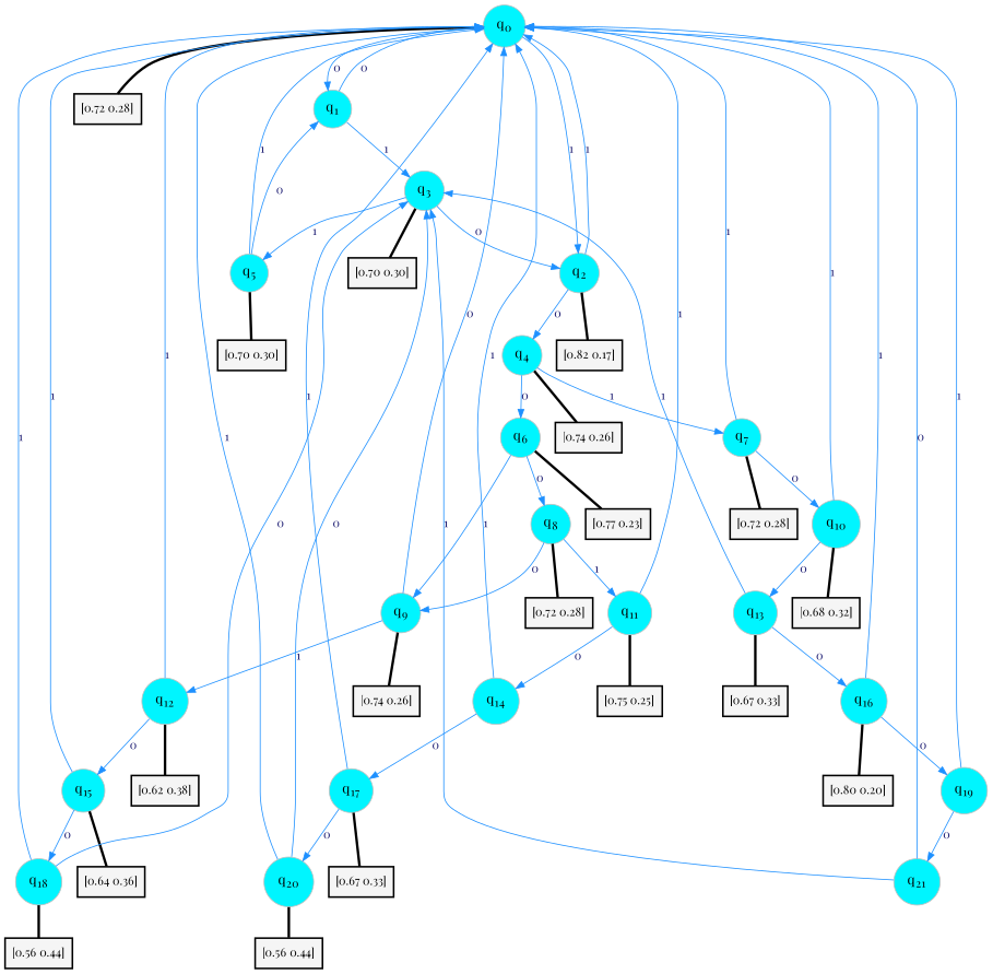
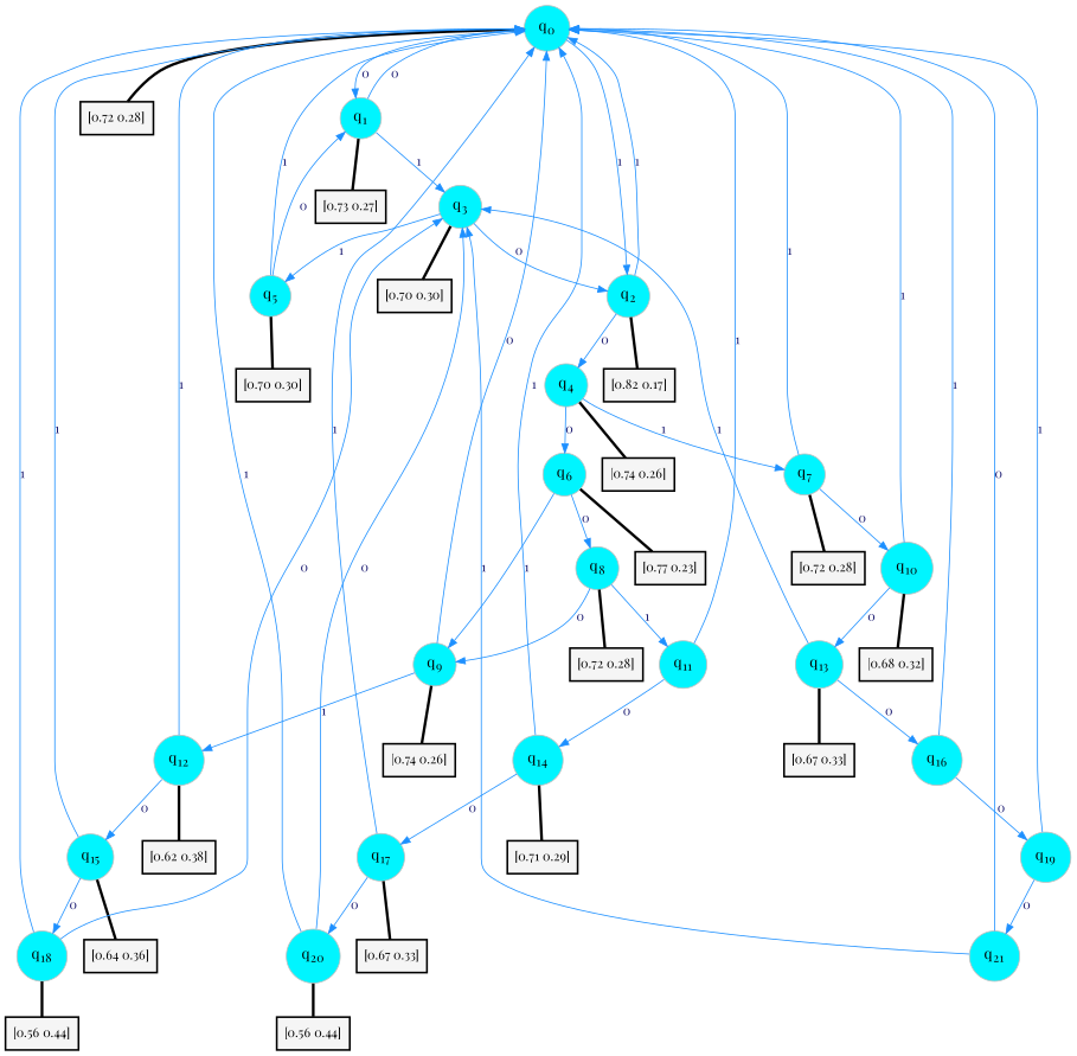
  digraph {
    fontname="Playfair Display"
    rankdir=TD
    node [color=gray fillcolor=turquoise1 fontcolor=black fontname="Playfair Display" fontsize=16 fontweight=bold shape=circle style=filled]
    edge [arrowsize=1 color=dodgerblue1 fontcolor=midnightblue fontname="Playfair Display" fontweight=bold penwidth=1 style=solid weight=20]
    n1 [label=<q<SUB>0</SUB>>]
    n2 [label=<q<SUB>1</SUB>>]
    n3 [label=<q<SUB>2</SUB>>]
    n4 [color=black fillcolor=whitesmoke fontsize=14 label="[0.72 0.28]" penwidth=2 shape=box]
    n5 [label=<q<SUB>3</SUB>>]
+   n6 [color=black fillcolor=whitesmoke fontsize=14 label="[0.73 0.27]" penwidth=2 shape=box]
    n7 [label=<q<SUB>4</SUB>>]
    n8 [color=black fillcolor=whitesmoke fontsize=14 label="[0.82 0.17]" penwidth=2 shape=box]
    n9 [label=<q<SUB>5</SUB>>]
    n10 [color=black fillcolor=whitesmoke fontsize=14 label="[0.70 0.30]" penwidth=2 shape=box]
    n11 [label=<q<SUB>6</SUB>>]
    n12 [label=<q<SUB>7</SUB>>]
    n13 [color=black fillcolor=whitesmoke fontsize=14 label="[0.74 0.26]" penwidth=2 shape=box]
    n14 [color=black fillcolor=whitesmoke fontsize=14 label="[0.70 0.30]" penwidth=2 shape=box]
    n15 [label=<q<SUB>8</SUB>>]
    n16 [label=<q<SUB>9</SUB>>]
    n17 [color=black fillcolor=whitesmoke fontsize=14 label="[0.77 0.23]" penwidth=2 shape=box]
    n18 [label=<q<SUB>10</SUB>>]
    n19 [color=black fillcolor=whitesmoke fontsize=14 label="[0.72 0.28]" penwidth=2 shape=box]
    n20 [label=<q<SUB>11</SUB>>]
    n21 [color=black fillcolor=whitesmoke fontsize=14 label="[0.72 0.28]" penwidth=2 shape=box]
    n22 [label=<q<SUB>12</SUB>>]
    n23 [color=black fillcolor=whitesmoke fontsize=14 label="[0.74 0.26]" penwidth=2 shape=box]
    n24 [label=<q<SUB>13</SUB>>]
    n25 [color=black fillcolor=whitesmoke fontsize=14 label="[0.68 0.32]" penwidth=2 shape=box]
    n26 [label=<q<SUB>14</SUB>>]
-   n27 [color=black fillcolor=whitesmoke fontsize=14 label="[0.75 0.25]" penwidth=2 shape=box]
    n28 [label=<q<SUB>15</SUB>>]
    n29 [color=black fillcolor=whitesmoke fontsize=14 label="[0.62 0.38]" penwidth=2 shape=box]
    n30 [label=<q<SUB>16</SUB>>]
    n31 [color=black fillcolor=whitesmoke fontsize=14 label="[0.67 0.33]" penwidth=2 shape=box]
    n32 [label=<q<SUB>17</SUB>>]
+   n33 [color=black fillcolor=whitesmoke fontsize=14 label="[0.71 0.29]" penwidth=2 shape=box]
    n34 [label=<q<SUB>18</SUB>>]
    n35 [color=black fillcolor=whitesmoke fontsize=14 label="[0.64 0.36]" penwidth=2 shape=box]
    n36 [label=<q<SUB>19</SUB>>]
-   n37 [color=black fillcolor=whitesmoke fontsize=14 label="[0.80 0.20]" penwidth=2 shape=box]
    n38 [label=<q<SUB>20</SUB>>]
    n39 [color=black fillcolor=whitesmoke fontsize=14 label="[0.67 0.33]" penwidth=2 shape=box]
    n40 [color=black fillcolor=whitesmoke fontsize=14 label="[0.56 0.44]" penwidth=2 shape=box]
    n41 [label=<q<SUB>21</SUB>>]
    n42 [color=black fillcolor=whitesmoke fontsize=14 label="[0.56 0.44]" penwidth=2 shape=box]
    n1 -> n2 [label=0]
    n1 -> n3 [label=1]
    n1 -> n4 [arrowhead=none color=black penwidth=3]
    n2 -> n1 [label=0]
    n2 -> n5 [label=1]
+   n2 -> n6 [arrowhead=none color=black penwidth=3]
    n3 -> n1 [label=1]
    n3 -> n7 [label=0]
    n3 -> n8 [arrowhead=none color=black penwidth=3]
    n5 -> n3 [label=0]
    n5 -> n9 [label=1]
    n5 -> n10 [arrowhead=none color=black penwidth=3]
    n7 -> n11 [label=0]
    n7 -> n12 [label=1]
    n7 -> n13 [arrowhead=none color=black penwidth=3]
    n9 -> n1 [label=1]
    n9 -> n2 [label=0]
    n9 -> n14 [arrowhead=none color=black penwidth=3]
    n11 -> n15 [label=0]
    n11 -> n16 [label=1]
    n11 -> n17 [arrowhead=none color=black penwidth=3]
    n12 -> n1 [label=1]
    n12 -> n18 [label=0]
    n12 -> n19 [arrowhead=none color=black penwidth=3]
    n15 -> n16 [label=0]
    n15 -> n20 [label=1]
    n15 -> n21 [arrowhead=none color=black penwidth=3]
    n16 -> n1 [label=0]
    n16 -> n22 [label=1]
    n16 -> n23 [arrowhead=none color=black penwidth=3]
    n18 -> n1 [label=1]
    n18 -> n24 [label=0]
    n18 -> n25 [arrowhead=none color=black penwidth=3]
    n20 -> n1 [label=1]
    n20 -> n26 [label=0]
-   n20 -> n27 [arrowhead=none color=black penwidth=3]
    n22 -> n1 [label=1]
    n22 -> n28 [label=0]
    n22 -> n29 [arrowhead=none color=black penwidth=3]
    n24 -> n5 [label=1]
    n24 -> n30 [label=0]
    n24 -> n31 [arrowhead=none color=black penwidth=3]
    n26 -> n1 [label=1]
    n26 -> n32 [label=0]
+   n26 -> n33 [arrowhead=none color=black penwidth=3]
    n28 -> n1 [label=1]
    n28 -> n34 [label=0]
    n28 -> n35 [arrowhead=none color=black penwidth=3]
    n30 -> n1 [label=1]
    n30 -> n36 [label=0]
-   n30 -> n37 [arrowhead=none color=black penwidth=3]
    n32 -> n1 [label=1]
    n32 -> n38 [label=0]
    n32 -> n39 [arrowhead=none color=black penwidth=3]
    n34 -> n1 [label=1]
    n34 -> n5 [label=0]
    n34 -> n40 [arrowhead=none color=black penwidth=3]
    n36 -> n1 [label=1]
    n36 -> n41 [label=0]
    n38 -> n1 [label=1]
    n38 -> n5 [label=0]
    n38 -> n42 [arrowhead=none color=black penwidth=3]
    n41 -> n1 [label=0]
    n41 -> n5 [label=1]
  }
